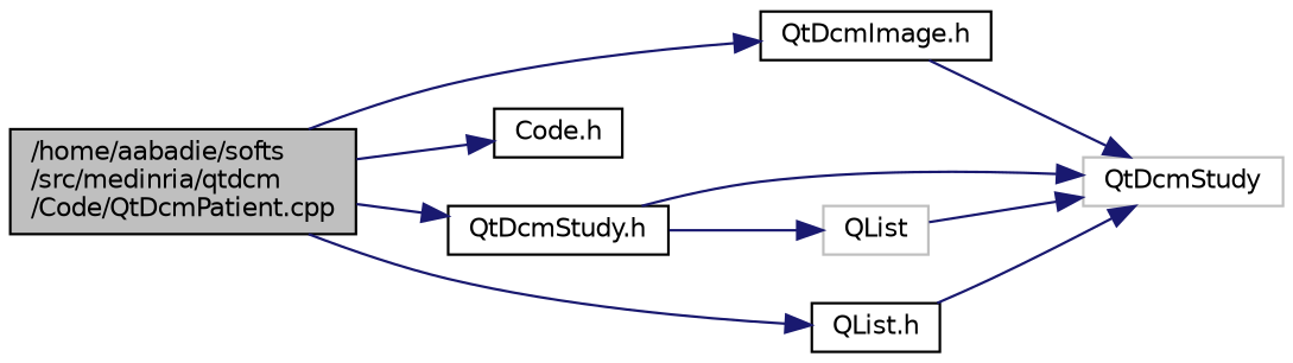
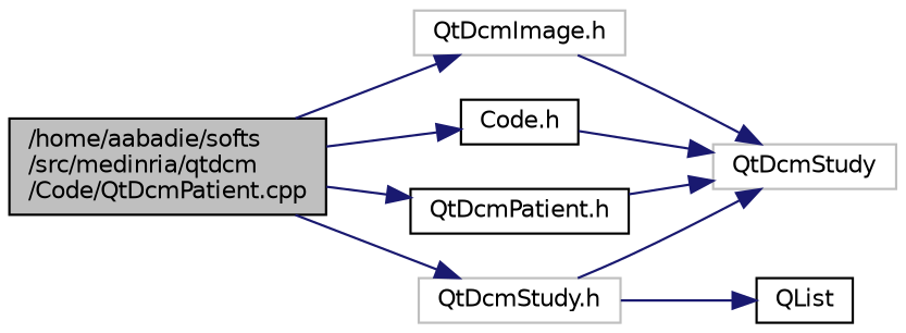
  digraph {
    rankdir=LR
    node [color=black fillcolor=white fontname=Helvetica fontsize=10 shape=record style=filled]
    edge [color=midnightblue fontname=Helvetica fontsize=10 labelfontname=Helvetica labelfontsize=10 style=solid]
    n1 [fillcolor=grey75 fontcolor=black height=0.2 label="/home/aabadie/softs\l/src/medinria/qtdcm\l/Code/QtDcmPatient.cpp" width=0.4]
-   n2 [height=0.2 label="QtDcmImage.h" width=0.4]
+   n2 [color=grey75 height=0.2 label="QtDcmImage.h" width=0.4]
    n3 [height=0.2 label="Code.h" width=0.4]
-   n4 [height=0.2 label="QtDcmStudy.h" width=0.4]
-   n5 [height=0.2 label="QList.h" width=0.4]
+   n4 [color=grey75 height=0.2 label="QtDcmStudy.h" width=0.4]
+   n5 [height=0.2 label="QtDcmPatient.h" width=0.4]
    n6 [color=grey75 height=0.2 label=QtDcmStudy width=0.4]
-   n7 [color=grey75 height=0.2 label=QList width=0.4]
+   n7 [height=0.2 label=QList width=0.4]
    n1 -> n2
    n1 -> n3
    n1 -> n4
    n1 -> n5
    n2 -> n6
-   n7 -> n6
+   n3 -> n6
    n4 -> n6
    n4 -> n7
    n5 -> n6
  }
